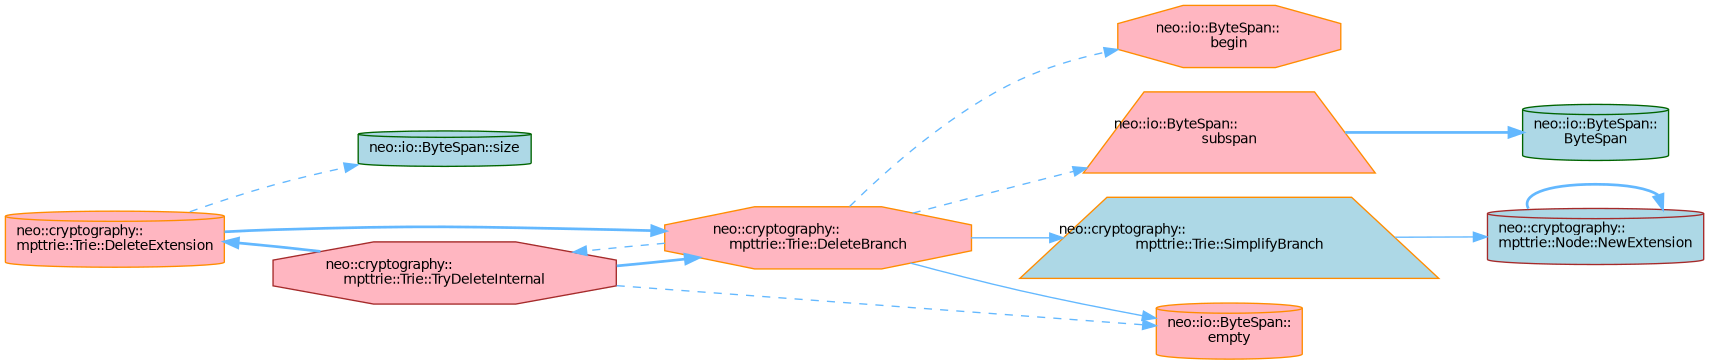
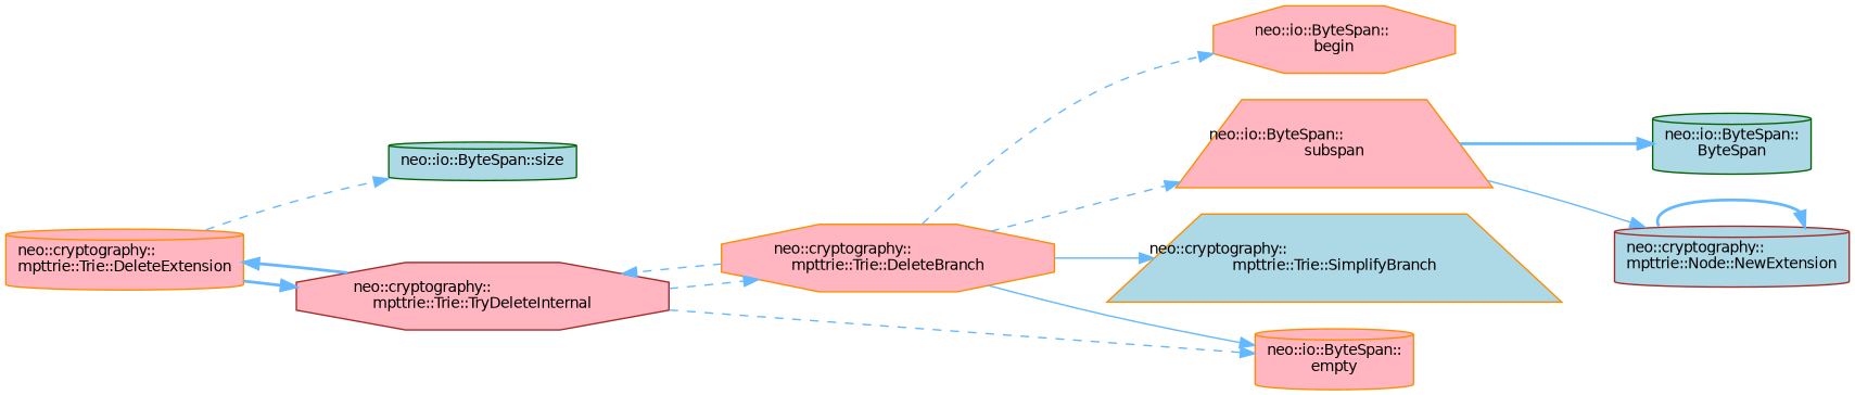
  digraph {
    rankdir=LR
    node [color=darkorange fillcolor=lightpink fontname=Helvetica fontsize=10 shape=cylinder style=filled]
    edge [color=steelblue1 fontname=Helvetica fontsize=10 labelfontname=Helvetica labelfontsize=10 style=dashed]
    n1 [fontcolor=black height=0.2 label="neo::cryptography::\lmpttrie::Trie::DeleteExtension" width=0.4]
    n2 [color=darkgreen fillcolor=lightblue height=0.2 label="neo::io::ByteSpan::size" width=0.4]
    n3 [color=brown height=0.2 label="neo::cryptography::\lmpttrie::Trie::TryDeleteInternal" shape=octagon width=0.4]
    n4 [height=0.2 label="neo::io::ByteSpan::\lbegin" shape=octagon width=0.4]
    n5 [height=0.2 label="neo::io::ByteSpan::\lsubspan" shape=trapezium width=0.4]
    n6 [color=darkgreen fillcolor=lightblue height=0.2 label="neo::io::ByteSpan::\lByteSpan" width=0.4]
    n7 [height=0.2 label="neo::cryptography::\lmpttrie::Trie::DeleteBranch" shape=octagon width=0.4]
    n8 [height=0.2 label="neo::io::ByteSpan::\lempty" width=0.4]
    n9 [fillcolor=lightblue height=0.2 label="neo::cryptography::\lmpttrie::Trie::SimplifyBranch" shape=trapezium width=0.4]
    n10 [color=brown fillcolor=lightblue height=0.2 label="neo::cryptography::\lmpttrie::Node::NewExtension" width=0.4]
    n1 -> n2
-   n1 -> n7 [style=bold]
+   n1 -> n3 [style=bold]
    n3 -> n1 [style=bold]
-   n3 -> n7 [style=bold]
+   n3 -> n7
    n3 -> n8
    n5 -> n6 [style=bold]
    n7 -> n3
    n7 -> n4
    n7 -> n5
    n7 -> n8 [style=solid]
    n7 -> n9 [style=solid]
-   n9 -> n10 [style=solid]
+   n5 -> n10 [style=solid]
    n10 -> n10 [style=bold]
  }
